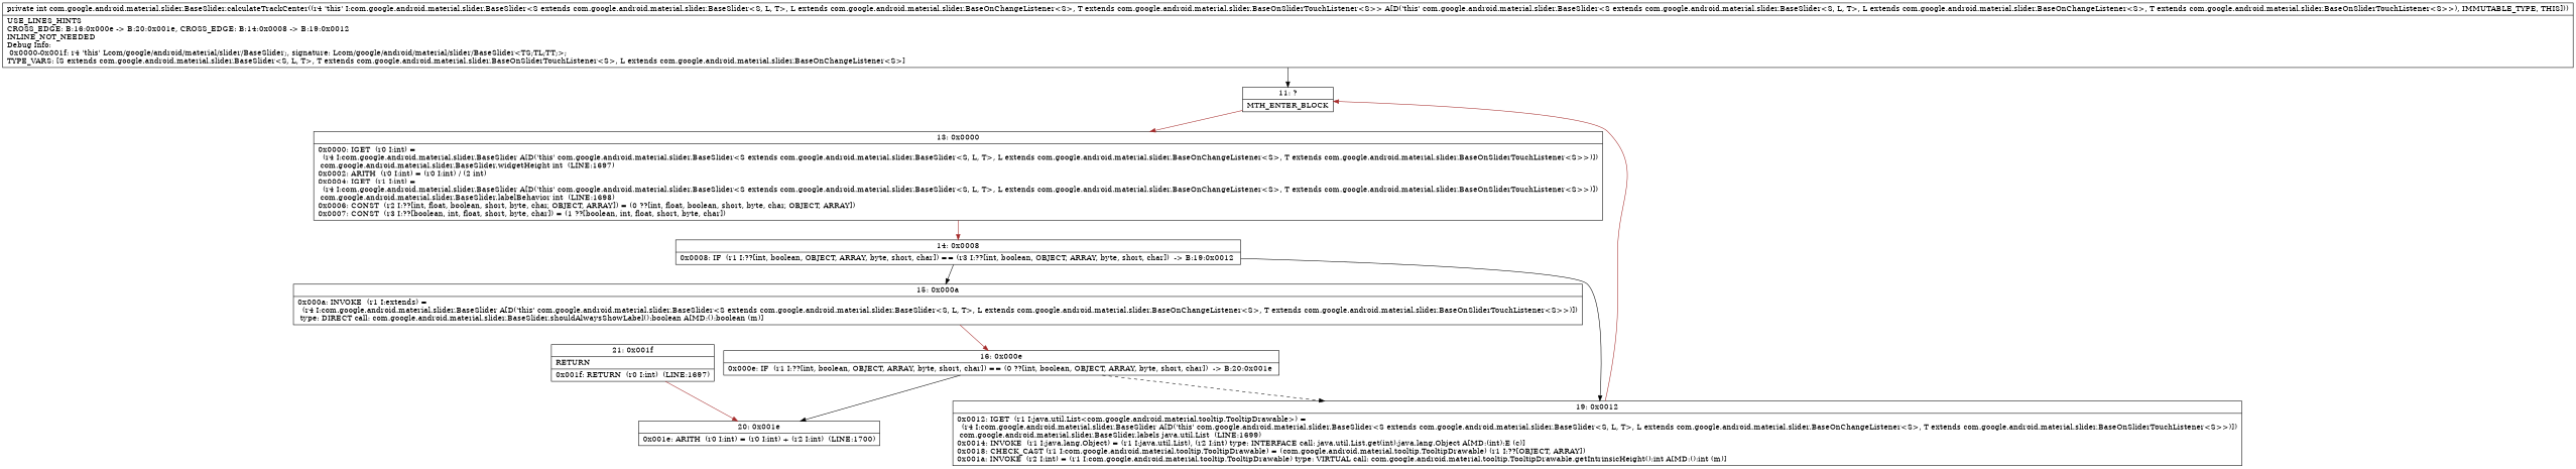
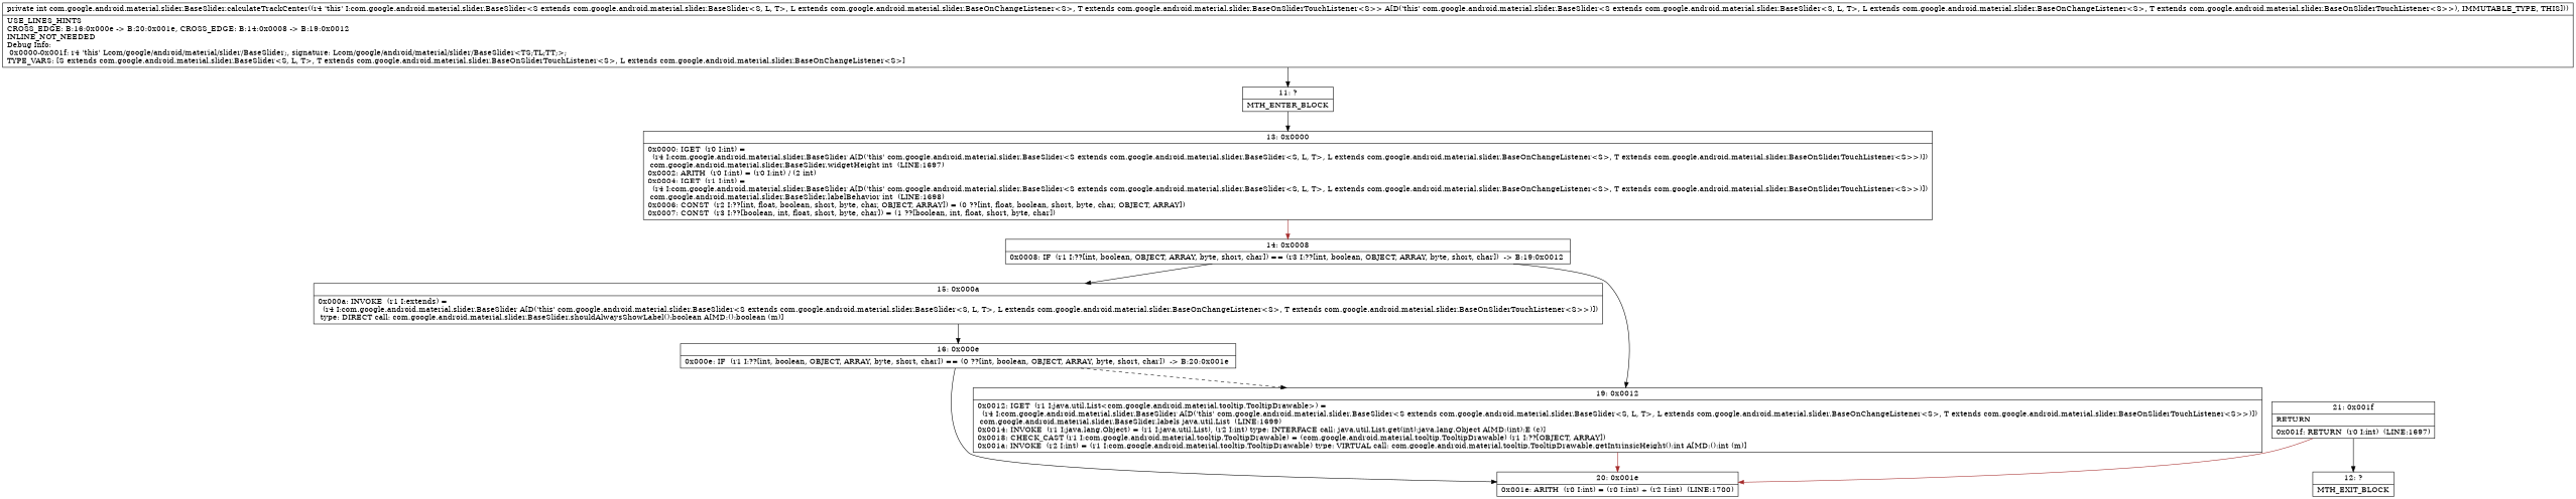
  digraph {
    node [shape=record]
    edge [color=black]
    n1 [label="{11\:\ ?|MTH_ENTER_BLOCK\l}"]
    n2 [label="{13\:\ 0x0000|0x0000: IGET  (r0 I:int) = \l  (r4 I:com.google.android.material.slider.BaseSlider A[D('this' com.google.android.material.slider.BaseSlider\<S extends com.google.android.material.slider.BaseSlider\<S, L, T\>, L extends com.google.android.material.slider.BaseOnChangeListener\<S\>, T extends com.google.android.material.slider.BaseOnSliderTouchListener\<S\>\>)])\l com.google.android.material.slider.BaseSlider.widgetHeight int  (LINE:1697)\l0x0002: ARITH  (r0 I:int) = (r0 I:int) \/ (2 int) \l0x0004: IGET  (r1 I:int) = \l  (r4 I:com.google.android.material.slider.BaseSlider A[D('this' com.google.android.material.slider.BaseSlider\<S extends com.google.android.material.slider.BaseSlider\<S, L, T\>, L extends com.google.android.material.slider.BaseOnChangeListener\<S\>, T extends com.google.android.material.slider.BaseOnSliderTouchListener\<S\>\>)])\l com.google.android.material.slider.BaseSlider.labelBehavior int  (LINE:1698)\l0x0006: CONST  (r2 I:??[int, float, boolean, short, byte, char, OBJECT, ARRAY]) = (0 ??[int, float, boolean, short, byte, char, OBJECT, ARRAY]) \l0x0007: CONST  (r3 I:??[boolean, int, float, short, byte, char]) = (1 ??[boolean, int, float, short, byte, char]) \l}"]
    n3 [label="{14\:\ 0x0008|0x0008: IF  (r1 I:??[int, boolean, OBJECT, ARRAY, byte, short, char]) == (r3 I:??[int, boolean, OBJECT, ARRAY, byte, short, char])  \-\> B:19:0x0012 \l}"]
    n4 [label="{15\:\ 0x000a|0x000a: INVOKE  (r1 I:extends) = \l  (r4 I:com.google.android.material.slider.BaseSlider A[D('this' com.google.android.material.slider.BaseSlider\<S extends com.google.android.material.slider.BaseSlider\<S, L, T\>, L extends com.google.android.material.slider.BaseOnChangeListener\<S\>, T extends com.google.android.material.slider.BaseOnSliderTouchListener\<S\>\>)])\l type: DIRECT call: com.google.android.material.slider.BaseSlider.shouldAlwaysShowLabel():boolean A[MD:():boolean (m)]\l}"]
    n5 [label="{19\:\ 0x0012|0x0012: IGET  (r1 I:java.util.List\<com.google.android.material.tooltip.TooltipDrawable\>) = \l  (r4 I:com.google.android.material.slider.BaseSlider A[D('this' com.google.android.material.slider.BaseSlider\<S extends com.google.android.material.slider.BaseSlider\<S, L, T\>, L extends com.google.android.material.slider.BaseOnChangeListener\<S\>, T extends com.google.android.material.slider.BaseOnSliderTouchListener\<S\>\>)])\l com.google.android.material.slider.BaseSlider.labels java.util.List  (LINE:1699)\l0x0014: INVOKE  (r1 I:java.lang.Object) = (r1 I:java.util.List), (r2 I:int) type: INTERFACE call: java.util.List.get(int):java.lang.Object A[MD:(int):E (c)]\l0x0018: CHECK_CAST (r1 I:com.google.android.material.tooltip.TooltipDrawable) = (com.google.android.material.tooltip.TooltipDrawable) (r1 I:??[OBJECT, ARRAY]) \l0x001a: INVOKE  (r2 I:int) = (r1 I:com.google.android.material.tooltip.TooltipDrawable) type: VIRTUAL call: com.google.android.material.tooltip.TooltipDrawable.getIntrinsicHeight():int A[MD:():int (m)]\l}"]
    n6 [label="{16\:\ 0x000e|0x000e: IF  (r1 I:??[int, boolean, OBJECT, ARRAY, byte, short, char]) == (0 ??[int, boolean, OBJECT, ARRAY, byte, short, char])  \-\> B:20:0x001e \l}"]
    n7 [label="{20\:\ 0x001e|0x001e: ARITH  (r0 I:int) = (r0 I:int) + (r2 I:int)  (LINE:1700)\l}"]
    n8 [label="{21\:\ 0x001f|RETURN\l|0x001f: RETURN  (r0 I:int)  (LINE:1697)\l}"]
+   n9 [label="{12\:\ ?|MTH_EXIT_BLOCK\l}"]
    n10 [label="{private int com.google.android.material.slider.BaseSlider.calculateTrackCenter((r4 'this' I:com.google.android.material.slider.BaseSlider\<S extends com.google.android.material.slider.BaseSlider\<S, L, T\>, L extends com.google.android.material.slider.BaseOnChangeListener\<S\>, T extends com.google.android.material.slider.BaseOnSliderTouchListener\<S\>\> A[D('this' com.google.android.material.slider.BaseSlider\<S extends com.google.android.material.slider.BaseSlider\<S, L, T\>, L extends com.google.android.material.slider.BaseOnChangeListener\<S\>, T extends com.google.android.material.slider.BaseOnSliderTouchListener\<S\>\>), IMMUTABLE_TYPE, THIS]))  | USE_LINES_HINTS\lCROSS_EDGE: B:16:0x000e \-\> B:20:0x001e, CROSS_EDGE: B:14:0x0008 \-\> B:19:0x0012\lINLINE_NOT_NEEDED\lDebug Info:\l  0x0000\-0x001f: r4 'this' Lcom\/google\/android\/material\/slider\/BaseSlider;, signature: Lcom\/google\/android\/material\/slider\/BaseSlider\<TS;TL;TT;\>;\lTYPE_VARS: [S extends com.google.android.material.slider.BaseSlider\<S, L, T\>, T extends com.google.android.material.slider.BaseOnSliderTouchListener\<S\>, L extends com.google.android.material.slider.BaseOnChangeListener\<S\>]\l}"]
-   n1 -> n2 [color=brown]
+   n1 -> n2
    n2 -> n3 [color=brown]
    n3 -> n4 [style=solid]
    n3 -> n5
-   n4 -> n6 [color=brown]
-   n5 -> n1 [color=brown]
+   n4 -> n6
+   n5 -> n7 [color=brown]
    n6 -> n5 [style=dashed]
    n6 -> n7
    n8 -> n7 [color=brown]
+   n8 -> n9
    n10 -> n1
  }
